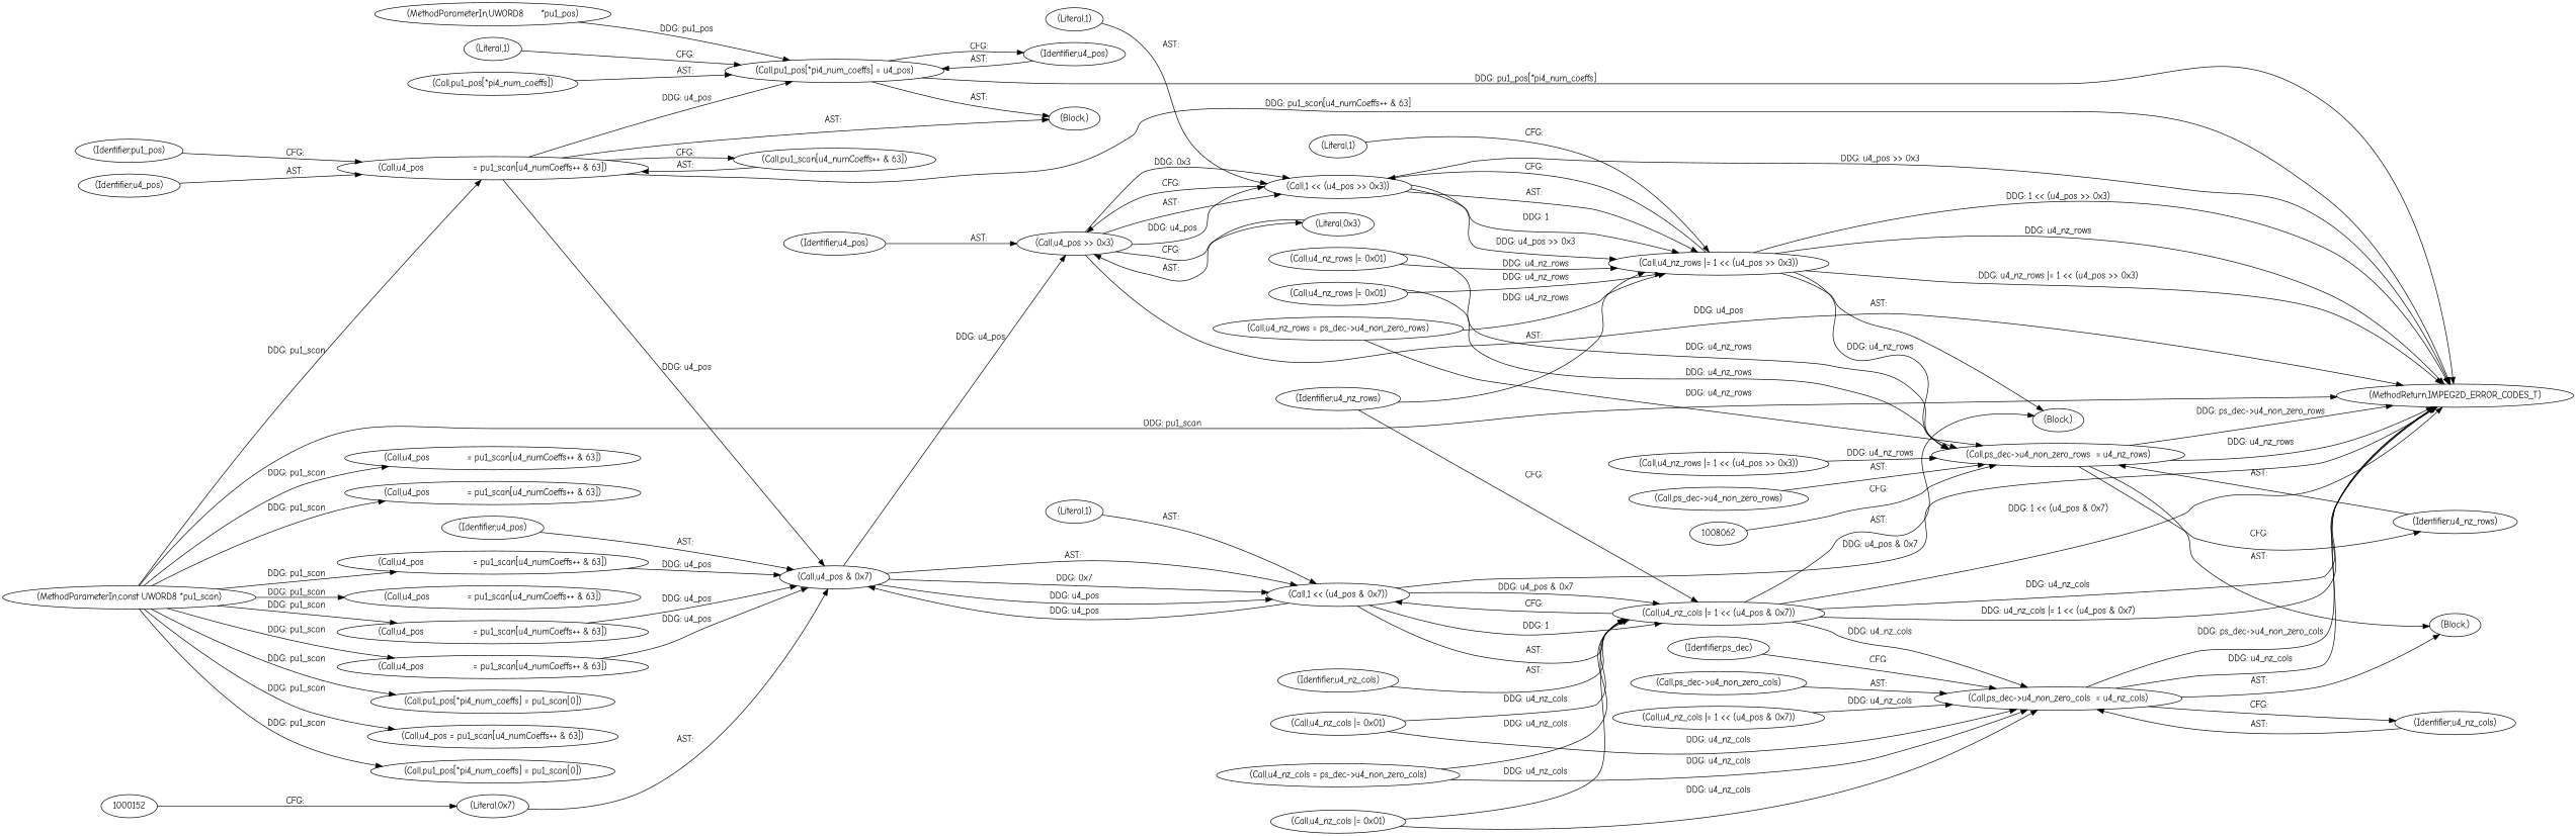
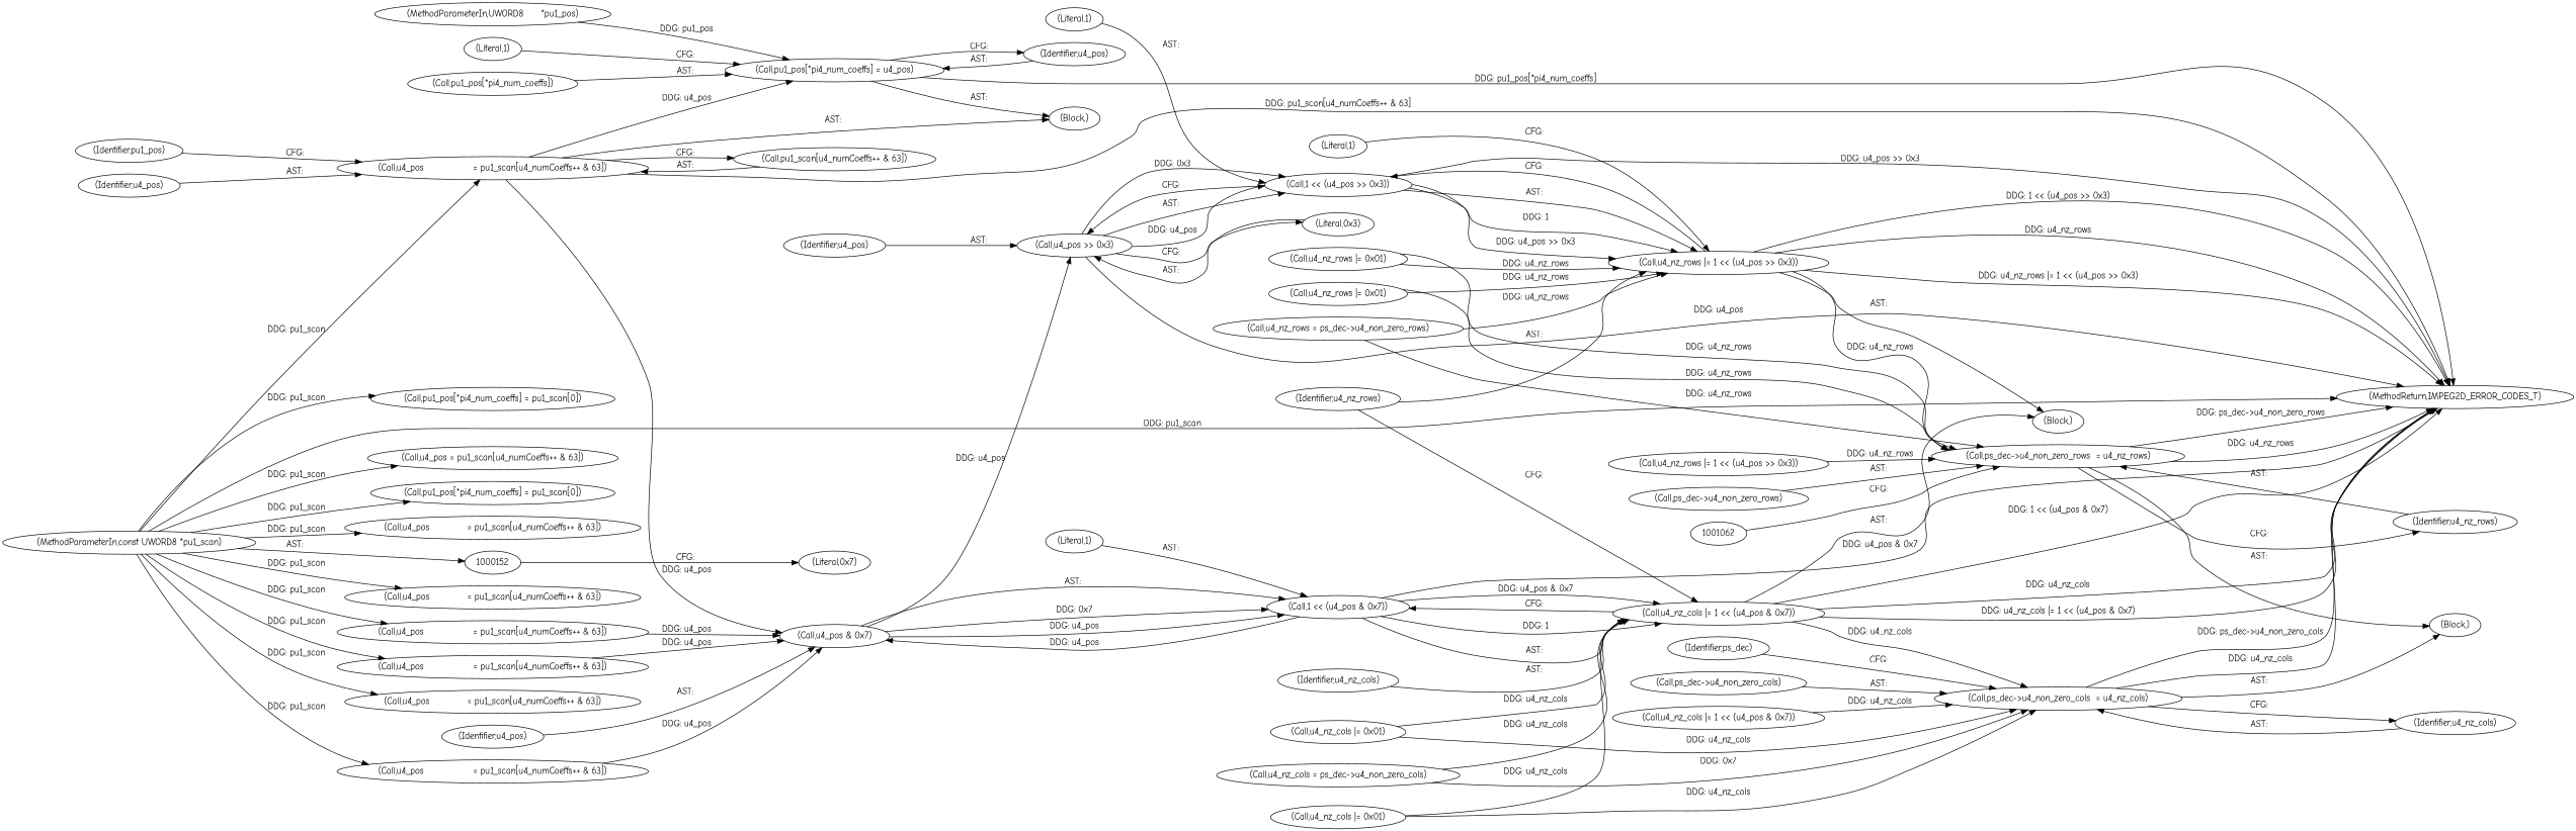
  digraph {
    fontname="Comic Neue"
    rankdir=LR
    node [fontname="Comic Neue"]
    edge [fontname="Comic Neue"]
    n1 [label="(Call,u4_pos                 = pu1_scan[u4_numCoeffs++ & 63])"]
    n2 [label="(Call,pu1_pos[*pi4_num_coeffs] = u4_pos)"]
    n3 [label="(Call,u4_pos & 0x7)"]
    n4 [label="(MethodReturn,IMPEG2D_ERROR_CODES_T)"]
    n5 [label="(Call,pu1_scan[u4_numCoeffs++ & 63])"]
    n6 [label="(Block,)"]
    n7 [label="(Identifier,u4_pos)"]
    n8 [label="(Call,1 << (u4_pos & 0x7))"]
    n9 [label="(Call,u4_pos >> 0x3)"]
    n10 [label="(MethodParameterIn,const UWORD8 *pu1_scan)"]
    n11 [label="(Call,pu1_pos[*pi4_num_coeffs] = pu1_scan[0])"]
    n12 [label="(Call,u4_pos = pu1_scan[u4_numCoeffs++ & 63])"]
    n13 [label="(Call,u4_pos                 = pu1_scan[u4_numCoeffs++ & 63])"]
    n14 [label="(Call,pu1_pos[*pi4_num_coeffs] = pu1_scan[0])"]
    n15 [label="(Call,u4_pos             = pu1_scan[u4_numCoeffs++ & 63])"]
    n16 [label="(Call,u4_pos             = pu1_scan[u4_numCoeffs++ & 63])"]
    n17 [label="(Call,u4_pos                 = pu1_scan[u4_numCoeffs++ & 63])"]
    n18 [label="(Call,u4_pos                 = pu1_scan[u4_numCoeffs++ & 63])"]
    n19 [label="(Call,u4_pos             = pu1_scan[u4_numCoeffs++ & 63])"]
    1000152
    n21 [label="(Literal,0x7)"]
    n22 [label="(Call,u4_nz_cols |= 1 << (u4_pos & 0x7))"]
    n23 [label="(Call,1 << (u4_pos >> 0x3))"]
    n24 [label="(Literal,0x3)"]
    n25 [label="(Call,ps_dec->u4_non_zero_cols  = u4_nz_cols)"]
    n26 [label="(Block,)"]
    n27 [label="(Block,)"]
    n28 [label="(Identifier,u4_nz_cols)"]
    n29 [label="(Call,u4_nz_rows |= 1 << (u4_pos >> 0x3))"]
    n30 [label="(Call,ps_dec->u4_non_zero_rows  = u4_nz_rows)"]
    n31 [label="(Identifier,u4_nz_rows)"]
    n32 [label="(Identifier,u4_pos)"]
    n33 [label="(Call,u4_nz_cols |= 0x01)"]
    n34 [label="(Call,u4_nz_cols |= 1 << (u4_pos & 0x7))"]
    n35 [label="(Identifier,u4_pos)"]
    n36 [label="(Call,ps_dec->u4_non_zero_rows)"]
    n37 [label="(Literal,1)"]
    n38 [label="(Identifier,ps_dec)"]
    n39 [label="(Call,ps_dec->u4_non_zero_cols)"]
    n40 [label="(Call,u4_nz_rows = ps_dec->u4_non_zero_rows)"]
    n41 [label="(Identifier,u4_nz_cols)"]
    n42 [label="(Call,u4_nz_cols = ps_dec->u4_non_zero_cols)"]
    n43 [label="(Call,pu1_pos[*pi4_num_coeffs])"]
    n44 [label="(Literal,1)"]
    n45 [label="(Call,u4_nz_cols |= 0x01)"]
    n46 [label="(Literal,1)"]
    n47 [label="(Identifier,u4_pos)"]
    n48 [label="(MethodParameterIn,UWORD8      *pu1_pos)"]
    n49 [label="(Literal,1)"]
    n50 [label="(Call,u4_nz_rows |= 0x01)"]
    n51 [label="(Call,u4_nz_rows |= 0x01)"]
    n52 [label="(Identifier,u4_nz_rows)"]
    n53 [label="(Call,u4_nz_rows |= 1 << (u4_pos >> 0x3))"]
    n54 [label="(Identifier,pu1_pos)"]
-   1001062 [label=1008062]
+   1001062
    n1 -> n2 [label="DDG: u4_pos"]
    n1 -> n3 [label="DDG: u4_pos"]
    n1 -> n4 [label="DDG: pu1_scan[u4_numCoeffs++ & 63]"]
    n1 -> n5 [label="CFG: "]
    n1 -> n6 [label="AST: "]
    n2 -> n4 [label="DDG: pu1_pos[*pi4_num_coeffs]"]
    n2 -> n6 [label="AST: "]
    n2 -> n7 [label="CFG: "]
    n3 -> n8 [label="AST: "]
    n3 -> n8 [label="DDG: u4_pos"]
    n3 -> n8 [label="DDG: 0x7"]
    n3 -> n9 [label="DDG: u4_pos"]
    n5 -> n1 [label="AST: "]
    n7 -> n2 [label="AST: "]
    n8 -> n3 [label="DDG: u4_pos"]
    n8 -> n4 [label="DDG: u4_pos & 0x7"]
    n8 -> n22 [label="AST: "]
    n8 -> n22 [label="DDG: 1"]
    n8 -> n22 [label="DDG: u4_pos & 0x7"]
    n9 -> n4 [label="DDG: u4_pos"]
    n9 -> n23 [label="AST: "]
    n9 -> n23 [label="DDG: u4_pos"]
    n9 -> n23 [label="DDG: 0x3"]
    n9 -> n24 [label="CFG: "]
    n10 -> n1 [label="DDG: pu1_scan"]
    n10 -> n4 [label="DDG: pu1_scan"]
    n10 -> n11 [label="DDG: pu1_scan"]
    n10 -> n12 [label="DDG: pu1_scan"]
    n10 -> n13 [label="DDG: pu1_scan"]
    n10 -> n14 [label="DDG: pu1_scan"]
    n10 -> n15 [label="DDG: pu1_scan"]
    n10 -> n16 [label="DDG: pu1_scan"]
    n10 -> n17 [label="DDG: pu1_scan"]
    n10 -> n18 [label="DDG: pu1_scan"]
    n10 -> n19 [label="DDG: pu1_scan"]
+   n10 -> 1000152 [label="AST: "]
    n13 -> n3 [label="DDG: u4_pos"]
    n17 -> n3 [label="DDG: u4_pos"]
    n18 -> n3 [label="DDG: u4_pos"]
    1000152 -> n21 [label="CFG: "]
-   n21 -> n3 [label="AST: "]
    n22 -> n4 [label="DDG: u4_nz_cols"]
    n22 -> n4 [label="DDG: u4_nz_cols |= 1 << (u4_pos & 0x7)"]
    n22 -> n4 [label="DDG: 1 << (u4_pos & 0x7)"]
    n22 -> n8 [label="CFG: "]
    n22 -> n25 [label="DDG: u4_nz_cols"]
    n22 -> n26 [label="AST: "]
    n23 -> n4 [label="DDG: u4_pos >> 0x3"]
    n23 -> n9 [label="CFG: "]
    n23 -> n29 [label="AST: "]
    n23 -> n29 [label="DDG: 1"]
    n23 -> n29 [label="DDG: u4_pos >> 0x3"]
    n24 -> n9 [label="AST: "]
    n25 -> n4 [label="DDG: ps_dec->u4_non_zero_cols"]
    n25 -> n4 [label="DDG: u4_nz_cols"]
    n25 -> n27 [label="AST: "]
    n25 -> n28 [label="CFG: "]
    n28 -> n25 [label="AST: "]
    n29 -> n4 [label="DDG: u4_nz_rows |= 1 << (u4_pos >> 0x3)"]
    n29 -> n4 [label="DDG: 1 << (u4_pos >> 0x3)"]
    n29 -> n4 [label="DDG: u4_nz_rows"]
    n29 -> n23 [label="CFG: "]
    n29 -> n26 [label="AST: "]
    n29 -> n30 [label="DDG: u4_nz_rows"]
    n30 -> n4 [label="DDG: ps_dec->u4_non_zero_rows"]
    n30 -> n4 [label="DDG: u4_nz_rows"]
    n30 -> n27 [label="AST: "]
    n30 -> n31 [label="CFG: "]
    n31 -> n30 [label="AST: "]
    n32 -> n3 [label="AST: "]
    n33 -> n22 [label="DDG: u4_nz_cols"]
    n33 -> n25 [label="DDG: u4_nz_cols"]
    n34 -> n25 [label="DDG: u4_nz_cols"]
    n35 -> n9 [label="AST: "]
    n36 -> n30 [label="AST: "]
    n37 -> n2 [label="CFG: "]
    n38 -> n25 [label="CFG: "]
    n39 -> n25 [label="AST: "]
    n40 -> n29 [label="DDG: u4_nz_rows"]
    n40 -> n30 [label="DDG: u4_nz_rows"]
    n41 -> n22 [label="AST: "]
    n42 -> n22 [label="DDG: u4_nz_cols"]
-   n42 -> n25 [label="DDG: u4_nz_cols"]
+   n42 -> n25 [label="DDG: 0x7"]
    n43 -> n2 [label="AST: "]
    n44 -> n23 [label="AST: "]
    n45 -> n22 [label="DDG: u4_nz_cols"]
    n45 -> n25 [label="DDG: u4_nz_cols"]
    n46 -> n29 [label="CFG: "]
    n47 -> n1 [label="AST: "]
    n48 -> n2 [label="DDG: pu1_pos"]
    n49 -> n8 [label="AST: "]
    n50 -> n29 [label="DDG: u4_nz_rows"]
    n50 -> n30 [label="DDG: u4_nz_rows"]
    n51 -> n29 [label="DDG: u4_nz_rows"]
    n51 -> n30 [label="DDG: u4_nz_rows"]
    n52 -> n22 [label="CFG: "]
    n52 -> n29 [label="AST: "]
    n53 -> n30 [label="DDG: u4_nz_rows"]
    n54 -> n1 [label="CFG: "]
    1001062 -> n30 [label="CFG: "]
  }
